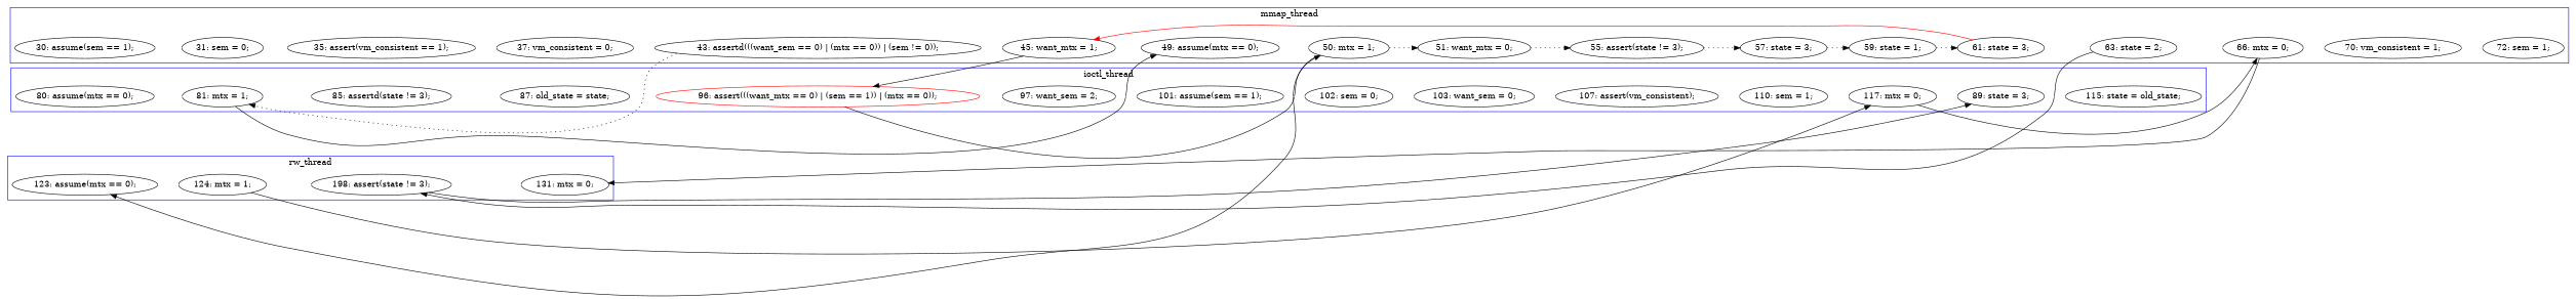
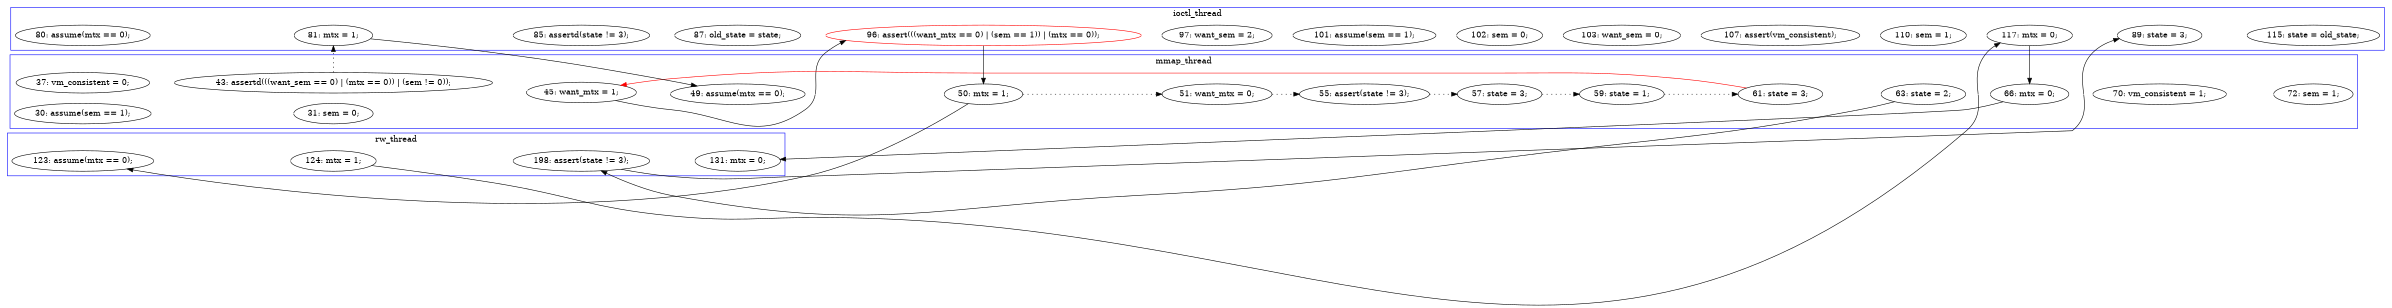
  digraph {
    fontname="DejaVu Serif"
    rankdir=LR
    node [fontname="DejaVu Serif"]
    edge [color=white fontname="DejaVu Serif" style=solid]
    n1 [label="124: mtx = 1;"]
    n2 [label="198: assert(state != 3);"]
    n3 [label="131: mtx = 0;"]
    n4 [label="123: assume(mtx == 0);"]
    n5 [label="31: sem = 0;"]
-   n6 [label="35: assert(vm_consistent == 1);"]
    n7 [label="66: mtx = 0;"]
    n8 [label="70: vm_consistent = 1;"]
    n9 [label="57: state = 3;"]
    n10 [label="59: state = 1;"]
    n11 [label="63: state = 2;"]
    n12 [label="45: want_mtx = 1;"]
    n13 [label="61: state = 3;"]
    n14 [label="72: sem = 1;"]
    n15 [label="49: assume(mtx == 0);"]
    n16 [label="50: mtx = 1;"]
    n17 [label="55: assert(state != 3);"]
    n18 [label="37: vm_consistent = 0;"]
    n19 [label="43: assertd(((want_sem == 0) | (mtx == 0)) | (sem != 0));"]
    n20 [label="51: want_mtx = 0;"]
    n21 [label="30: assume(sem == 1);"]
    n22 [label="89: state = 3;"]
    n23 [label="115: state = old_state;"]
    n24 [label="85: assertd(state != 3);"]
    n25 [label="87: old_state = state;"]
    n26 [label="81: mtx = 1;"]
    n27 [label="80: assume(mtx == 0);"]
    n28 [color=red label="96: assert(((want_mtx == 0) | (sem == 1)) | (mtx == 0));"]
    n29 [label="101: assume(sem == 1);"]
    n30 [label="102: sem = 0;"]
    n31 [label="103: want_sem = 0;"]
    n32 [label="107: assert(vm_consistent);"]
    n33 [label="117: mtx = 0;"]
    n34 [label="110: sem = 1;"]
    n35 [label="97: want_sem = 2;"]
    subgraph cluster_1 {
      color=blue
      label=rw_thread
      n1
      n2
      n3
      n4
    }
    subgraph cluster_2 {
      color=blue
      label=mmap_thread
      n5
-     n6
      n7
      n8
      n9
      n10
      n11
      n12
      n13
      n14
      n15
      n16
      n17
      n18
      n19
      n20
      n21
    }
    subgraph cluster_3 {
      color=blue
      label=ioctl_thread
      n22
      n23
      n24
      n25
      n26
      n27
      n28
      n29
      n30
      n31
      n32
      n33
      n34
      n35
    }
    n1 -> n2
    n1 -> n33 [color=black constraint=false]
    n2 -> n3
    n2 -> n22 [color=black constraint=false]
    n4 -> n1
-   n5 -> n6
-   n6 -> n18
    n7 -> n3 [color=black constraint=false]
    n7 -> n8
    n8 -> n14
    n9 -> n10 [color=black style=dotted]
    n10 -> n13 [color=black style=dotted]
    n11 -> n2 [color=black constraint=false]
    n11 -> n7
    n12 -> n15
    n12 -> n28 [color=black constraint=false]
    n13 -> n11
    n13 -> n12 [color=red constraint=false]
    n15 -> n16
    n16 -> n4 [color=black constraint=false]
    n16 -> n20 [color=black style=dotted]
    n17 -> n9 [color=black style=dotted]
    n18 -> n19
    n19 -> n12
    n19 -> n26 [color=black constraint=false style=dotted]
    n20 -> n17 [color=black style=dotted]
    n21 -> n5
    n22 -> n23
    n24 -> n25
    n25 -> n28
    n26 -> n15 [color=black constraint=false]
    n26 -> n24
    n27 -> n26
    n28 -> n16 [color=black constraint=false]
    n28 -> n35
    n29 -> n30
    n30 -> n31
    n31 -> n32
    n32 -> n34
    n33 -> n7 [color=black constraint=false]
    n33 -> n22
    n34 -> n33
    n35 -> n29
  }
